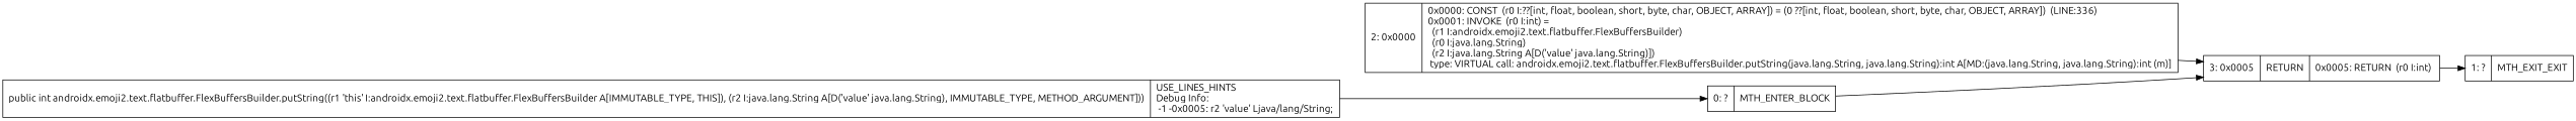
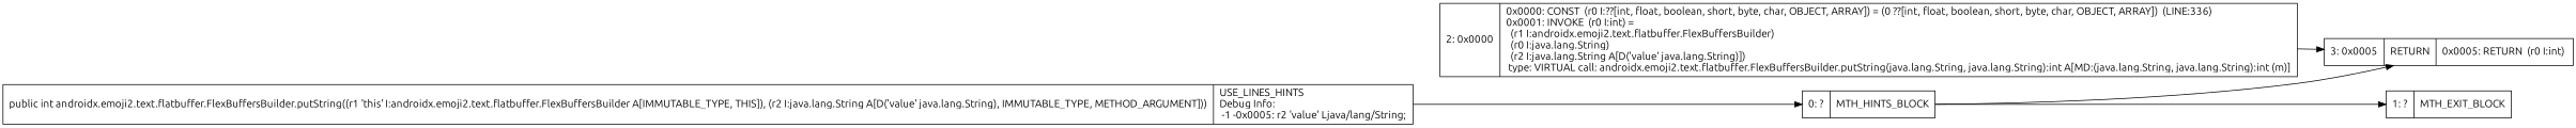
  digraph {
    fontname=Ubuntu
    rankdir=LR
    node [fontname=Ubuntu shape=record]
    edge [fontname=Ubuntu]
-   n1 [label="{0\:\ ?|MTH_ENTER_BLOCK\l}"]
+   n1 [label="{0\:\ ?|MTH_HINTS_BLOCK\l}"]
    n2 [label="{3\:\ 0x0005|RETURN\l|0x0005: RETURN  (r0 I:int) \l}"]
    n3 [label="{2\:\ 0x0000|0x0000: CONST  (r0 I:??[int, float, boolean, short, byte, char, OBJECT, ARRAY]) = (0 ??[int, float, boolean, short, byte, char, OBJECT, ARRAY])  (LINE:336)\l0x0001: INVOKE  (r0 I:int) = \l  (r1 I:androidx.emoji2.text.flatbuffer.FlexBuffersBuilder)\l  (r0 I:java.lang.String)\l  (r2 I:java.lang.String A[D('value' java.lang.String)])\l type: VIRTUAL call: androidx.emoji2.text.flatbuffer.FlexBuffersBuilder.putString(java.lang.String, java.lang.String):int A[MD:(java.lang.String, java.lang.String):int (m)]\l}"]
-   n4 [label="{1\:\ ?|MTH_EXIT_EXIT\l}"]
+   n4 [label="{1\:\ ?|MTH_EXIT_BLOCK\l}"]
    n5 [label="{public int androidx.emoji2.text.flatbuffer.FlexBuffersBuilder.putString((r1 'this' I:androidx.emoji2.text.flatbuffer.FlexBuffersBuilder A[IMMUTABLE_TYPE, THIS]), (r2 I:java.lang.String A[D('value' java.lang.String), IMMUTABLE_TYPE, METHOD_ARGUMENT]))  | USE_LINES_HINTS\lDebug Info:\l  \-1 \-0x0005: r2 'value' Ljava\/lang\/String;\l}"]
    n1 -> n2
-   n2 -> n4
+   n1 -> n4
    n3 -> n2
    n5 -> n1
  }
